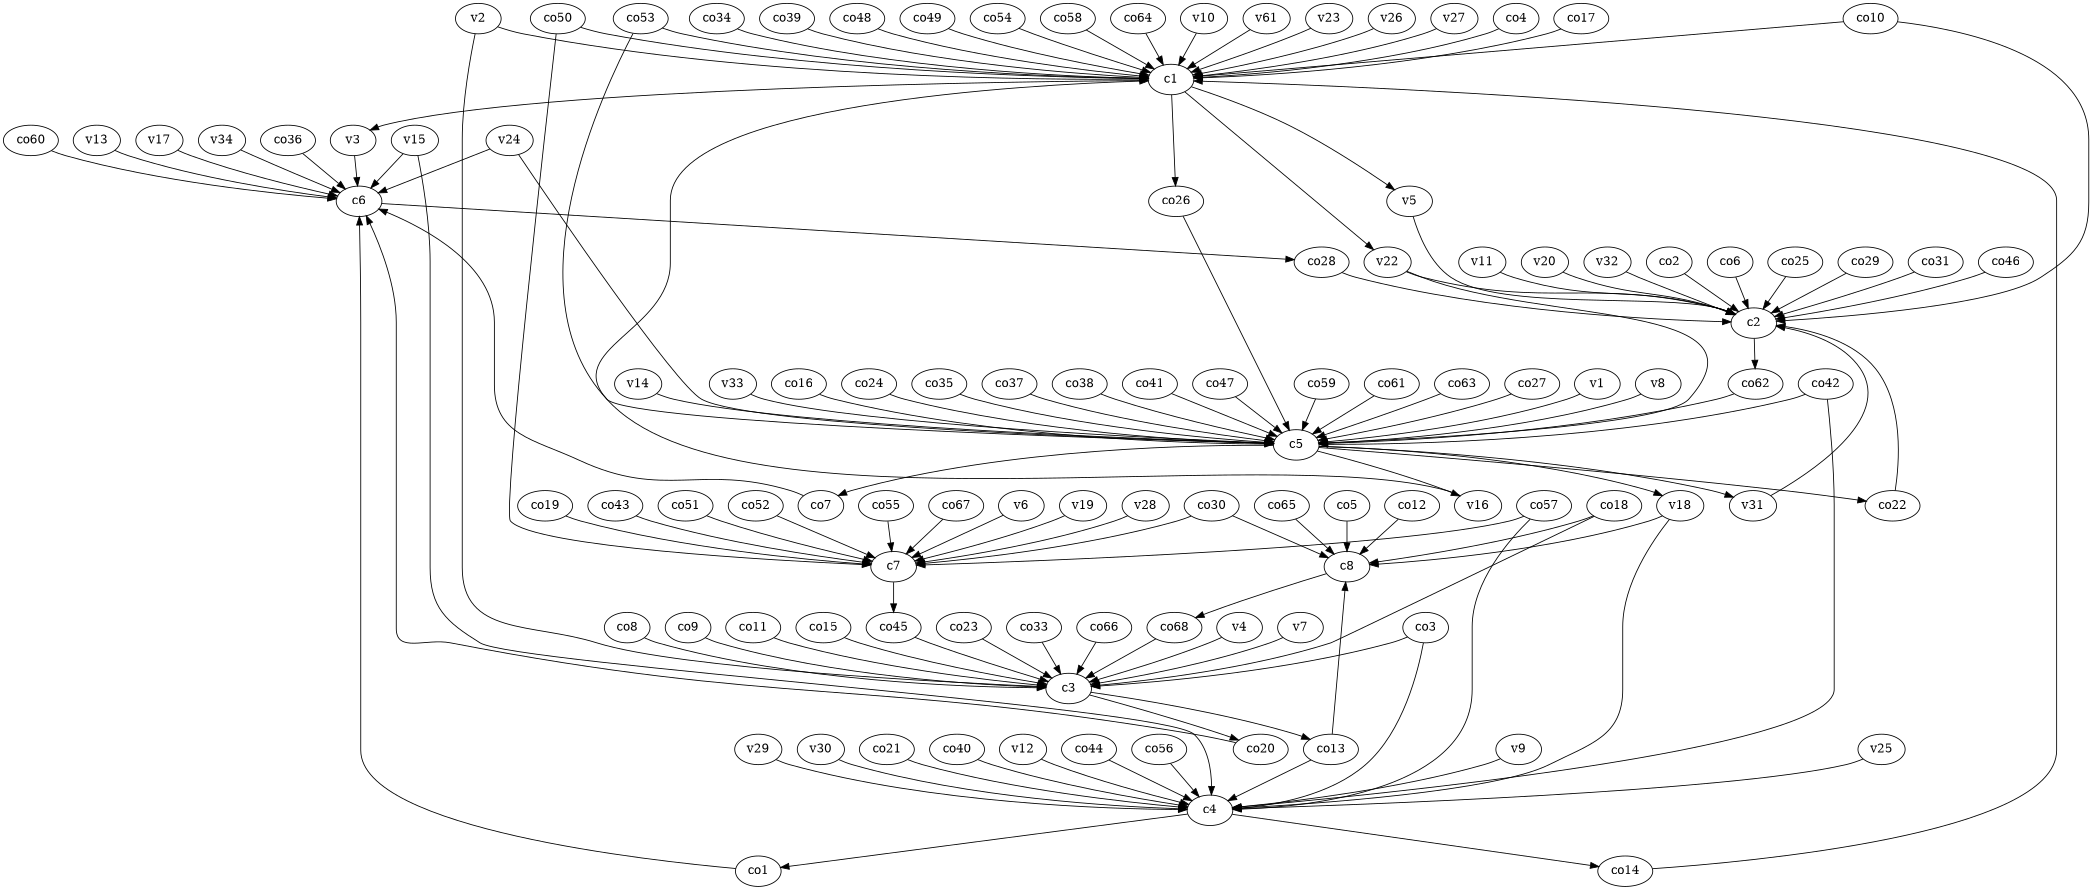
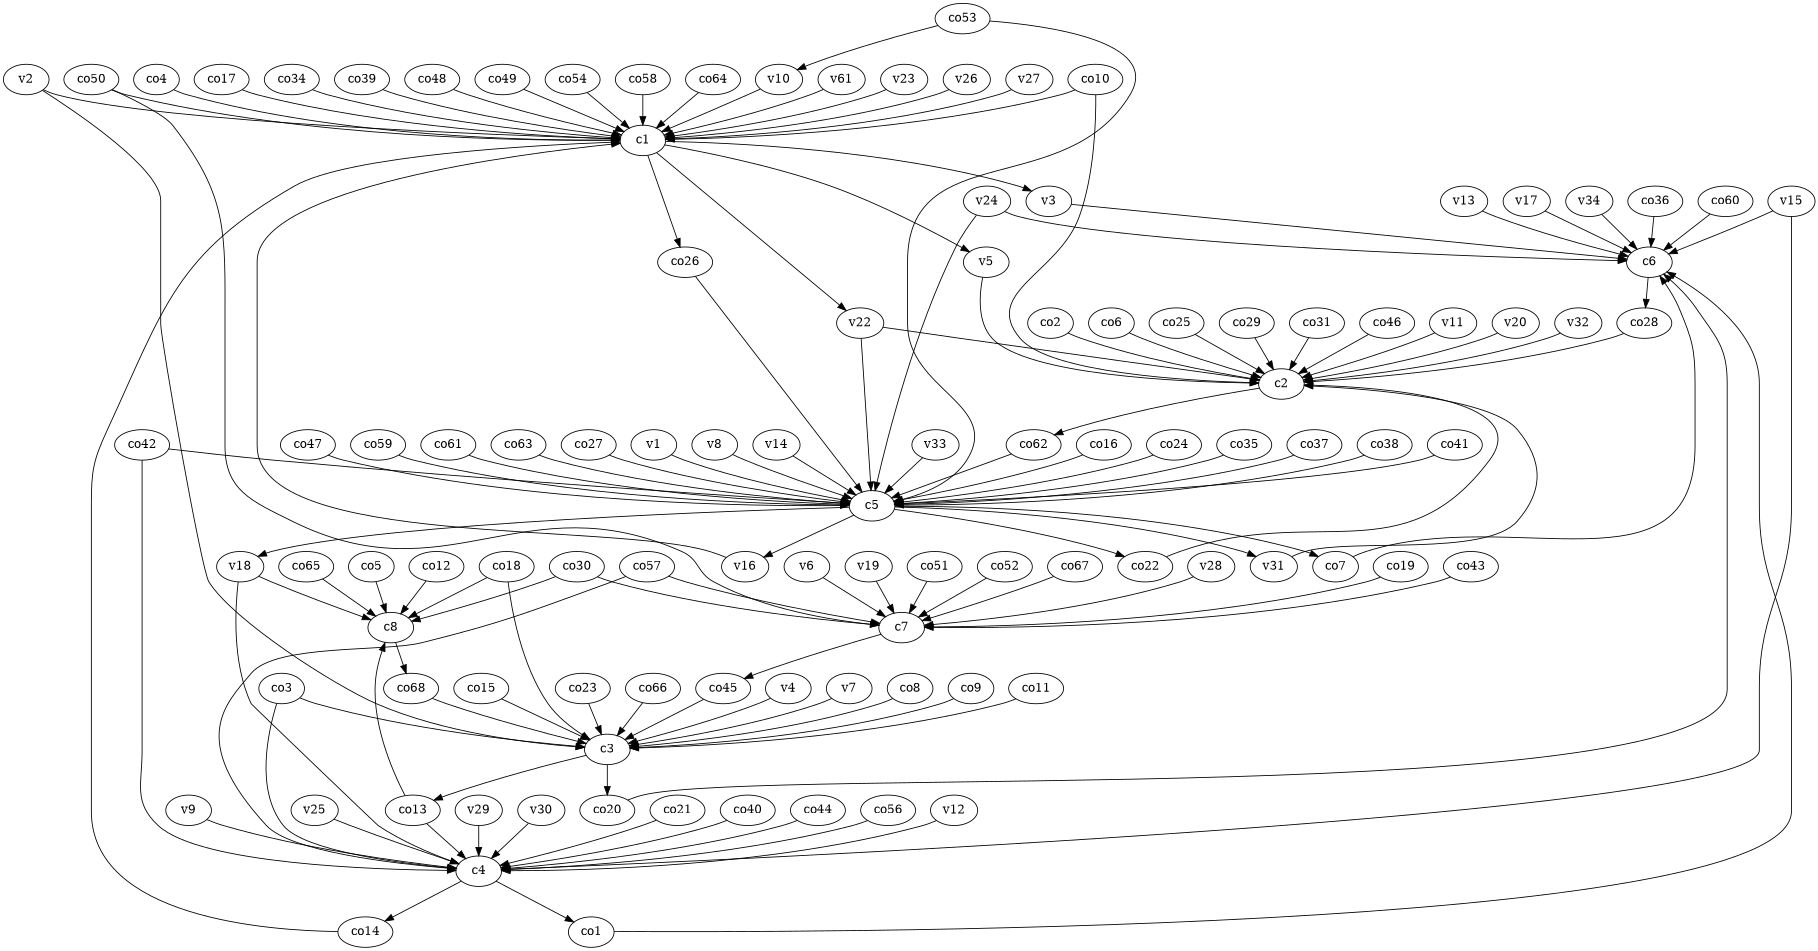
  strict digraph {
    edge [weight=1]
    c1
    v3
    v5
    v22
    co26
    c6
    c2
    c5
    co62
    co27
    c3
    co13
    co20
    c4
    c8
    co1
    co14
    v16
    v18
    v31
    co7
    co22
    co28
    c7
    co45
    co68
    v1
    v2
    v4
    v6
    v7
    v8
    v9
    v10
    v11
    v12
    v13
    v14
    v15
    v17
    v19
    v20
    n43 [label=v61]
    v23
    v24
    v25
    v26
    v27
    v28
    v29
    v30
    v32
    v33
    v34
    co2
    co3
    co4
    co5
    co6
    co8
    co9
    co10
    co11
    co12
    co15
    co16
    co17
    co18
    co19
    co21
    co23
    co24
    co25
    co29
    co30
    co31
-   co33
    co34
    co35
    co36
    co37
    co38
    co39
    co40
    co41
    co42
    co43
    co44
    co46
    co47
    co48
    co49
    co50
    co51
    co52
    co53
    co54
-   co55
    co56
    co57
    co58
    co59
    co60
    co61
    co63
    co64
    co65
    co66
    co67
    c1 -> v3
    c1 -> v5
    c1 -> v22
    c1 -> co26
    v3 -> c6
    v5 -> c2
    v22 -> c2
    v22 -> c5
    co26 -> c5
    c6 -> co28
    c2 -> co62
    c5 -> v16
    c5 -> v18
    c5 -> v31
    c5 -> co7
    c5 -> co22
    co62 -> c5
    co27 -> c5
    c3 -> co13
    c3 -> co20
    co13 -> c4
    co13 -> c8
    co20 -> c6
    c4 -> co1
    c4 -> co14
    c8 -> co68
    co1 -> c6
    co14 -> c1
    v16 -> c1
    v18 -> c4
    v18 -> c8
    v31 -> c2
    co7 -> c6
    co22 -> c2
    co28 -> c2
    c7 -> co45
    co45 -> c3
    co68 -> c3
    v1 -> c5
    v2 -> c1
    v2 -> c3
    v4 -> c3
    v6 -> c7
    v7 -> c3
    v8 -> c5
    v9 -> c4
    v10 -> c1
    v11 -> c2
    v12 -> c4
    v13 -> c6
    v14 -> c5
    v15 -> c6
    v15 -> c4
    v17 -> c6
    v19 -> c7
    v20 -> c2
    n43 -> c1
    v23 -> c1
    v24 -> c6
    v24 -> c5
    v25 -> c4
    v26 -> c1
    v27 -> c1
    v28 -> c7
    v29 -> c4
    v30 -> c4
    v32 -> c2
    v33 -> c5
    v34 -> c6
    co2 -> c2
    co3 -> c3
    co3 -> c4
    co4 -> c1
    co5 -> c8
    co6 -> c2
    co8 -> c3
    co9 -> c3
    co10 -> c1
    co10 -> c2
    co11 -> c3
    co12 -> c8
    co15 -> c3
    co16 -> c5
    co17 -> c1
    co18 -> c3
    co18 -> c8
    co19 -> c7
    co21 -> c4
    co23 -> c3
    co24 -> c5
    co25 -> c2
    co29 -> c2
    co30 -> c8
    co30 -> c7
    co31 -> c2
-   co33 -> c3
    co34 -> c1
    co35 -> c5
    co36 -> c6
    co37 -> c5
    co38 -> c5
    co39 -> c1
    co40 -> c4
    co41 -> c5
    co42 -> c5
    co42 -> c4
    co43 -> c7
    co44 -> c4
    co46 -> c2
    co47 -> c5
    co48 -> c1
    co49 -> c1
    co50 -> c1
    co50 -> c7
    co51 -> c7
    co52 -> c7
-   co53 -> c1
+   co53 -> v10
    co53 -> c5
    co54 -> c1
-   co55 -> c7
    co56 -> c4
    co57 -> c4
    co57 -> c7
    co58 -> c1
    co59 -> c5
    co60 -> c6
    co61 -> c5
    co63 -> c5
    co64 -> c1
    co65 -> c8
    co66 -> c3
    co67 -> c7
  }
